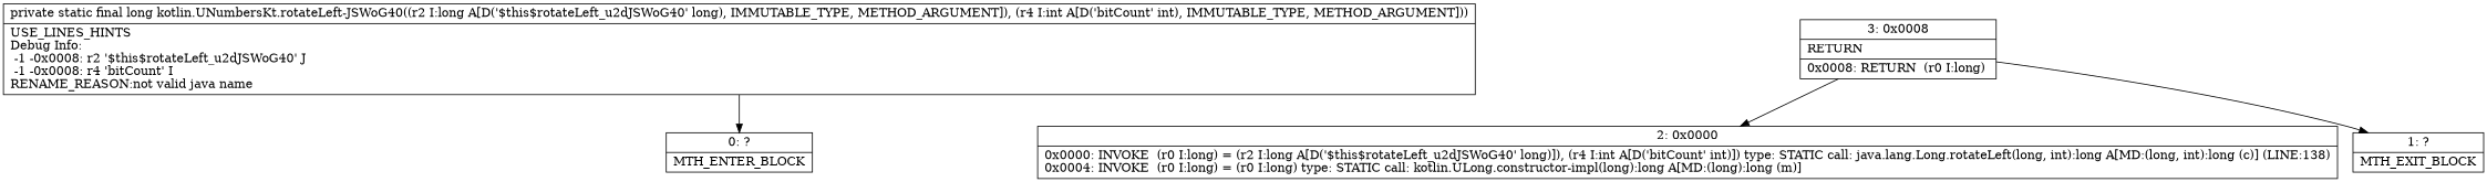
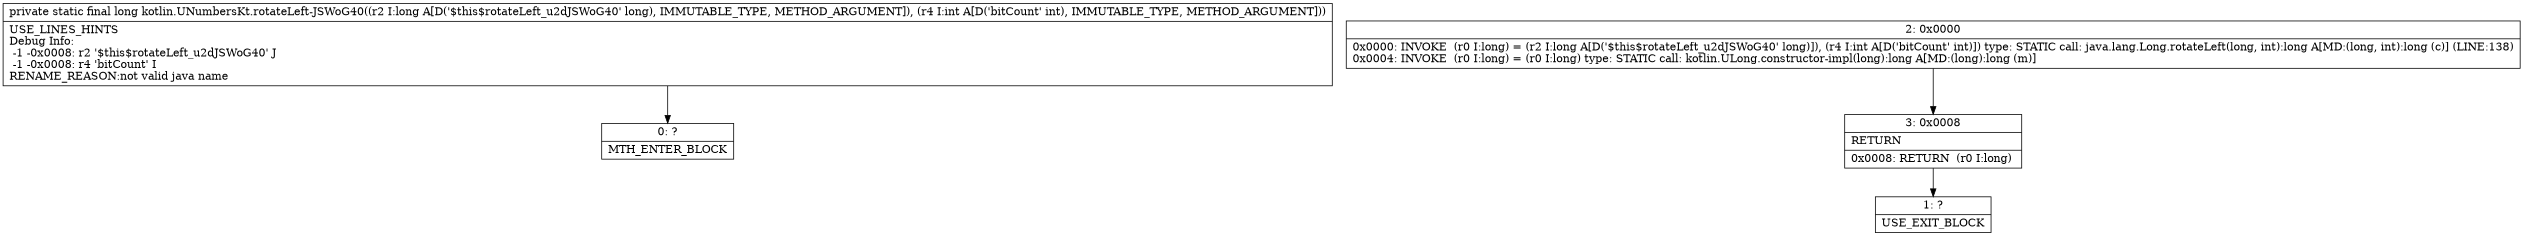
  digraph {
    node [shape=record]
    n1 [label="{0\:\ ?|MTH_ENTER_BLOCK\l}"]
    n2 [label="{2\:\ 0x0000|0x0000: INVOKE  (r0 I:long) = (r2 I:long A[D('$this$rotateLeft_u2dJSWoG40' long)]), (r4 I:int A[D('bitCount' int)]) type: STATIC call: java.lang.Long.rotateLeft(long, int):long A[MD:(long, int):long (c)] (LINE:138)\l0x0004: INVOKE  (r0 I:long) = (r0 I:long) type: STATIC call: kotlin.ULong.constructor\-impl(long):long A[MD:(long):long (m)]\l}"]
    n3 [label="{3\:\ 0x0008|RETURN\l|0x0008: RETURN  (r0 I:long) \l}"]
-   n4 [label="{1\:\ ?|MTH_EXIT_BLOCK\l}"]
+   n4 [label="{1\:\ ?|USE_EXIT_BLOCK\l}"]
    n5 [label="{private static final long kotlin.UNumbersKt.rotateLeft\-JSWoG40((r2 I:long A[D('$this$rotateLeft_u2dJSWoG40' long), IMMUTABLE_TYPE, METHOD_ARGUMENT]), (r4 I:int A[D('bitCount' int), IMMUTABLE_TYPE, METHOD_ARGUMENT]))  | USE_LINES_HINTS\lDebug Info:\l  \-1 \-0x0008: r2 '$this$rotateLeft_u2dJSWoG40' J\l  \-1 \-0x0008: r4 'bitCount' I\lRENAME_REASON:not valid java name\l}"]
-   n3 -> n2
+   n2 -> n3
    n3 -> n4
    n5 -> n1
  }
